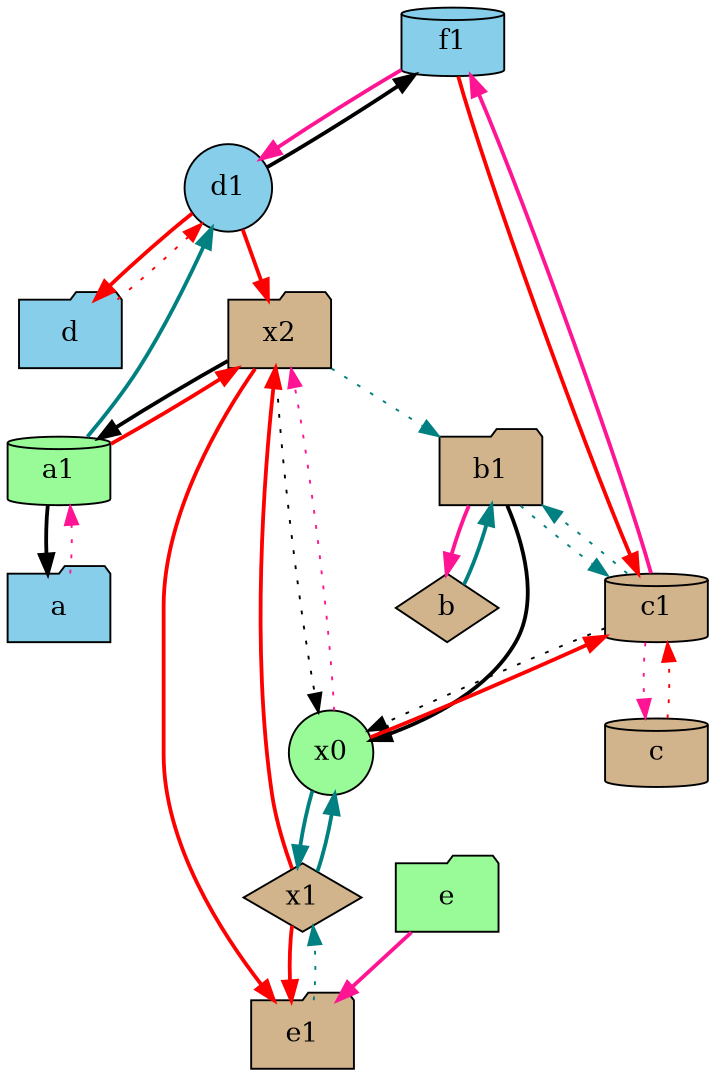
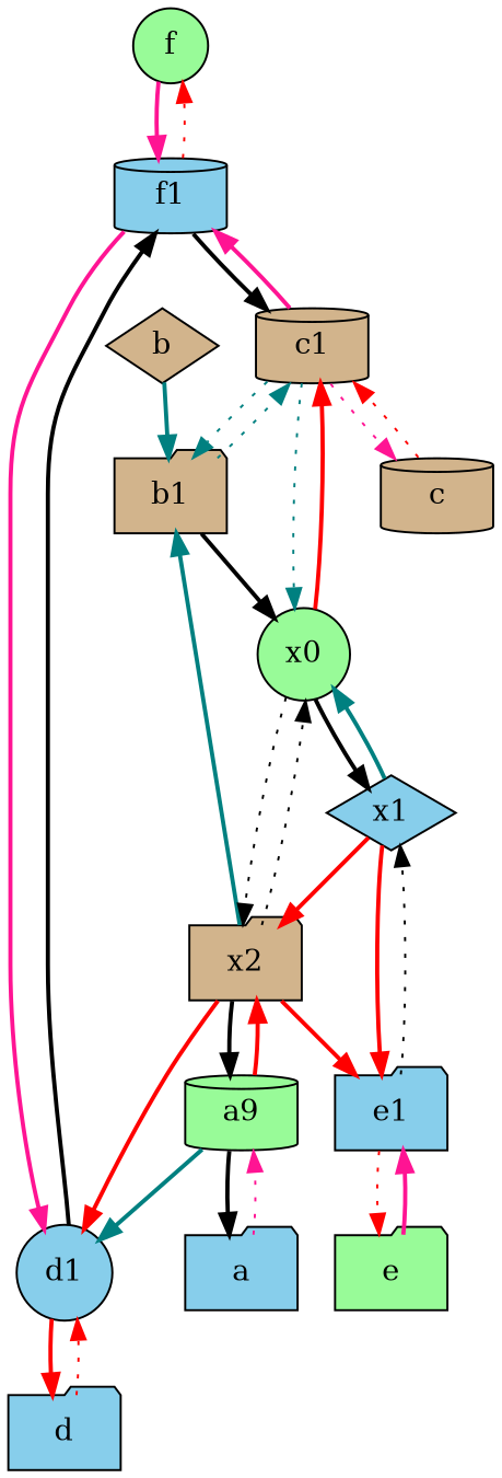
  digraph {
    node [fillcolor=skyblue shape=folder style=filled]
    edge [color=red style=bold]
+   f [fillcolor=palegreen shape=circle]
    f1 [shape=cylinder]
    d1 [shape=circle]
    c1 [fillcolor=tan shape=cylinder]
    x2 [fillcolor=tan]
    d
    b1 [fillcolor=tan]
    x0 [fillcolor=palegreen shape=circle]
    c [fillcolor=tan shape=cylinder]
    e [fillcolor=palegreen]
-   e1 [fillcolor=tan]
-   x1 [fillcolor=tan shape=diamond]
-   a1 [fillcolor=palegreen shape=cylinder]
+   e1
+   x1 [shape=diamond]
+   a1 [fillcolor=palegreen shape=cylinder label=a9]
    b [fillcolor=tan shape=diamond]
    a
+   f -> f1 [color=deeppink]
+   f1 -> f [style=dotted]
    f1 -> d1 [color=deeppink]
-   f1 -> c1
+   f1 -> c1 [color=black]
    d1 -> f1 [color=black]
-   d1 -> x2
+   x2 -> d1
    d1 -> d
    c1 -> f1 [color=deeppink]
    c1 -> b1 [color=teal style=dotted]
-   c1 -> x0 [color=black style=dotted]
+   c1 -> x0 [color=teal style=dotted]
    c1 -> c [color=deeppink style=dotted]
-   x2 -> b1 [color=teal style=dotted]
+   x2 -> b1 [color=teal]
    x2 -> x0 [color=black style=dotted]
    x2 -> e1
    x2 -> a1 [color=black]
    d -> d1 [style=dotted]
    b1 -> c1 [color=teal style=dotted]
    b1 -> x0 [color=black]
-   b1 -> b [color=deeppink]
    x0 -> c1
-   x0 -> x2 [color=deeppink style=dotted]
-   x0 -> x1 [color=teal]
+   x0 -> x2 [color=black style=dotted]
+   x0 -> x1 [color=black]
    c -> c1 [style=dotted]
    e -> e1 [color=deeppink]
-   e1 -> x1 [color=teal style=dotted]
+   e1 -> e [style=dotted]
+   e1 -> x1 [color=black style=dotted]
    x1 -> x2
    x1 -> x0 [color=teal]
    x1 -> e1
    a1 -> d1 [color=teal]
    a1 -> x2
    a1 -> a [color=black]
    b -> b1 [color=teal]
    a -> a1 [color=deeppink style=dotted]
  }
